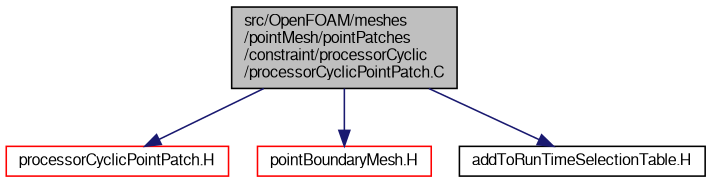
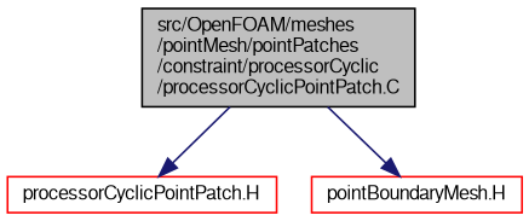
  digraph {
    node [color=black fontname=FreeSans fontsize=10 shape=record]
    edge [color=midnightblue fontname=FreeSans fontsize=10 labelfontname=FreeSans labelfontsize=10 style=solid]
    n1 [fillcolor=grey75 fontcolor=black height=0.2 label="src/OpenFOAM/meshes\l/pointMesh/pointPatches\l/constraint/processorCyclic\l/processorCyclicPointPatch.C" style=filled width=0.4]
    n2 [color=red height=0.2 label="processorCyclicPointPatch.H" width=0.4]
    n3 [color=red height=0.2 label="pointBoundaryMesh.H" width=0.4]
-   n4 [height=0.2 label="addToRunTimeSelectionTable.H" width=0.4]
    n1 -> n2
    n1 -> n3
-   n1 -> n4
  }
